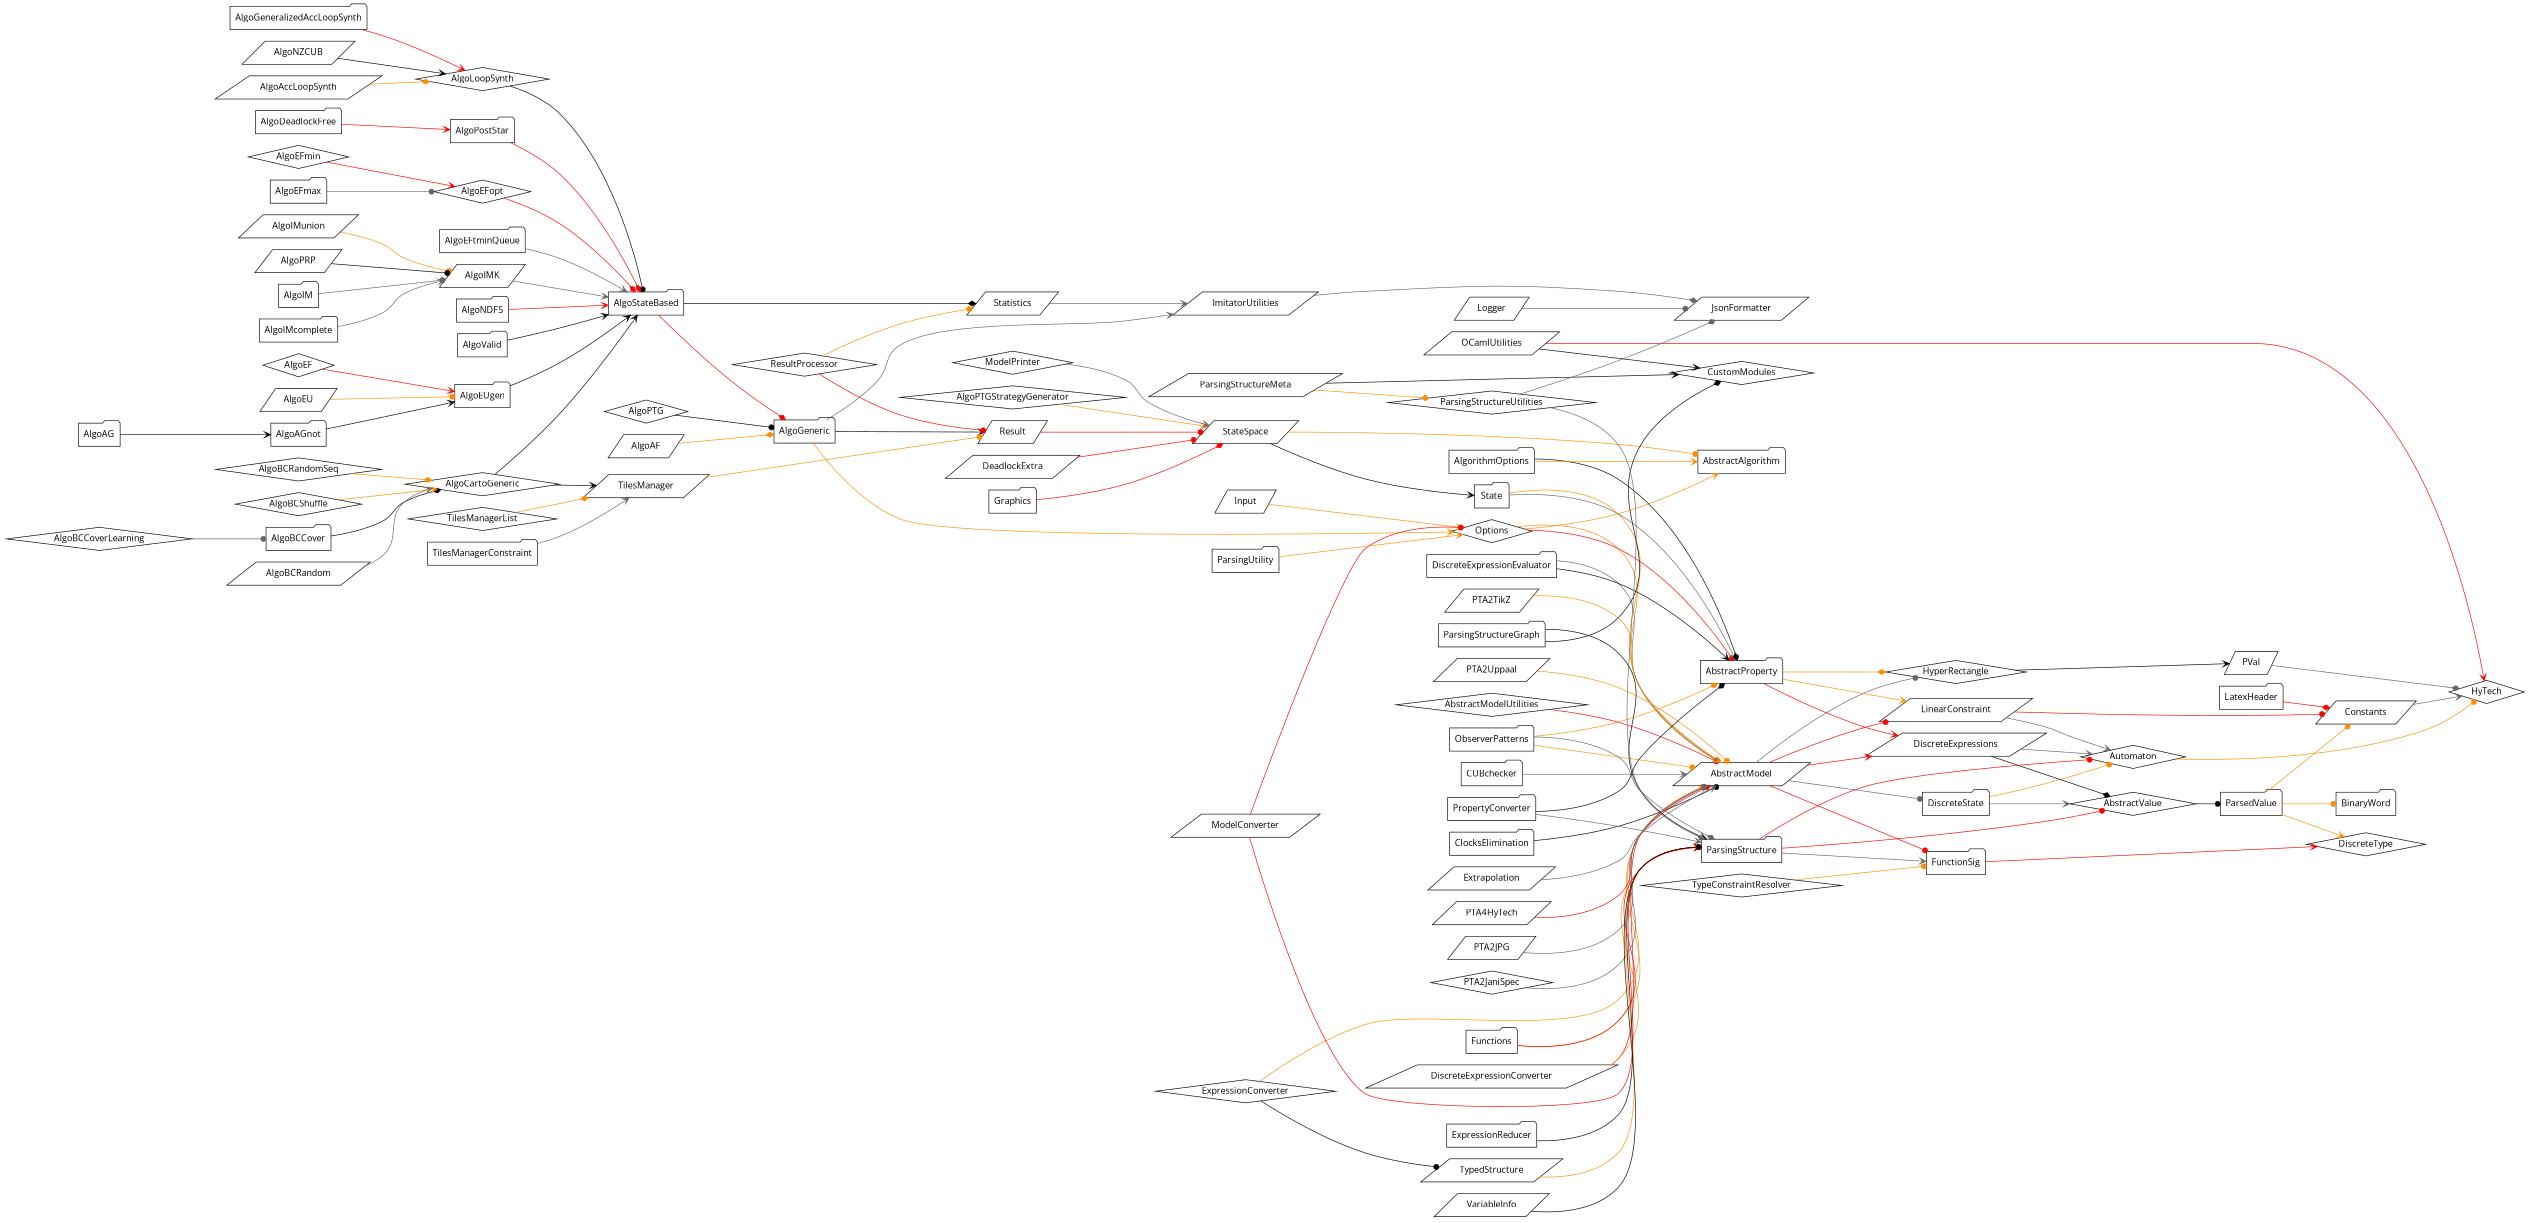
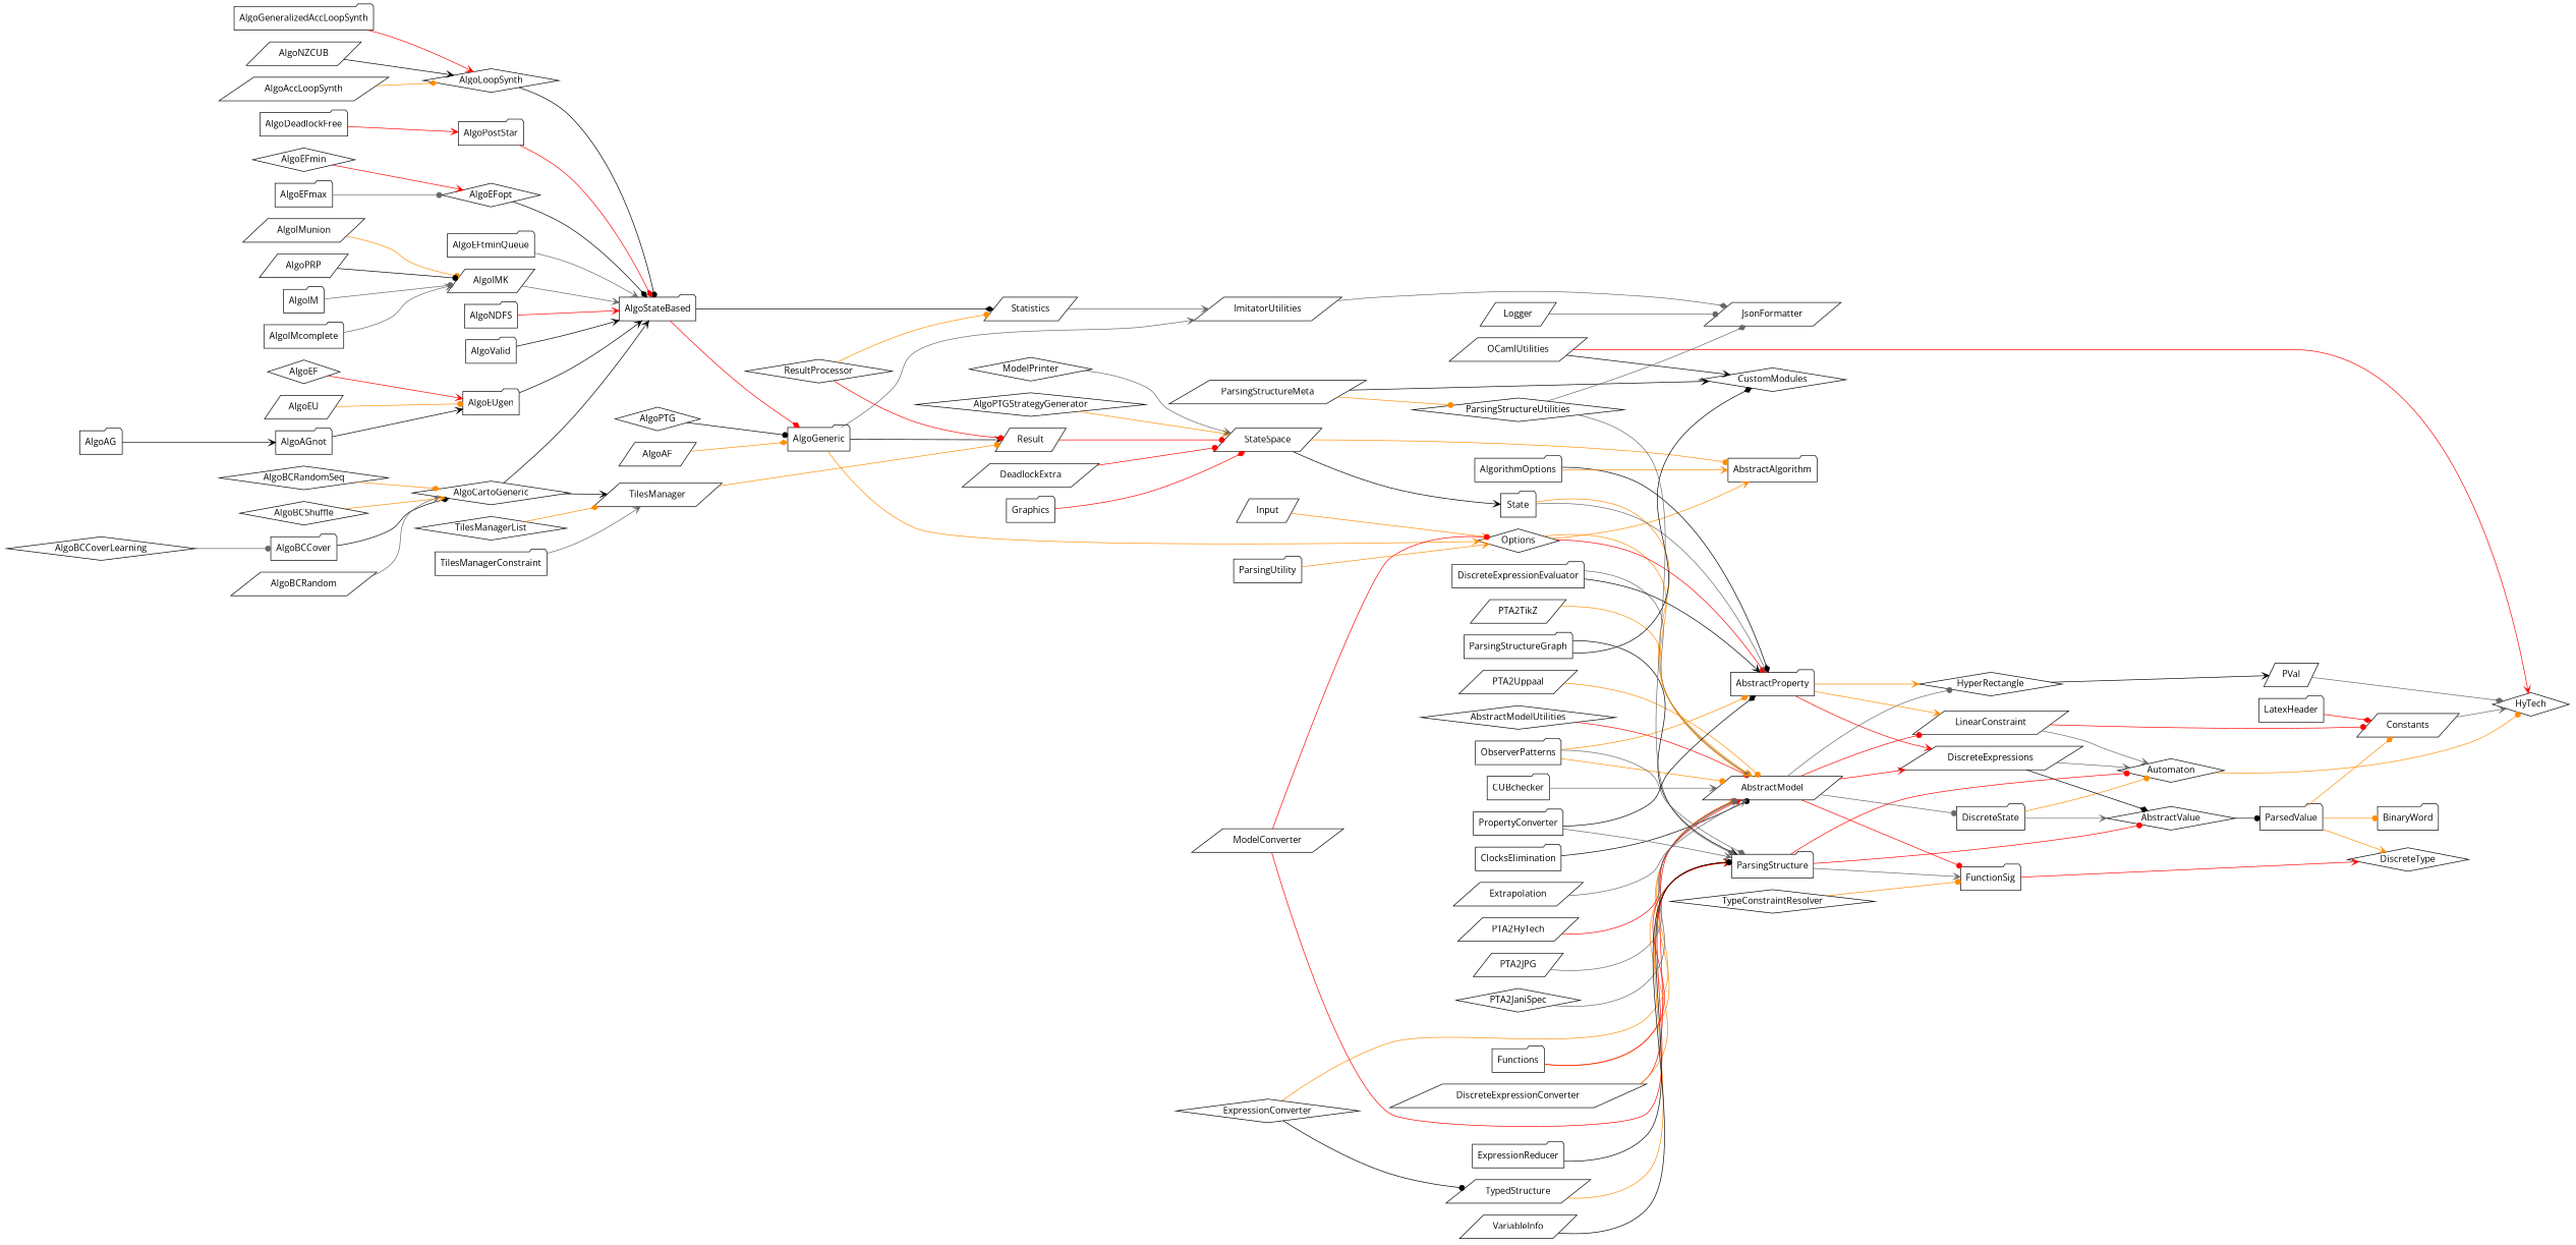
  digraph {
    fontname="Open Sans"
    rankdir=LR
    node [fontname="Open Sans" shape=folder]
    edge [arrowhead=vee color=darkorange fontname="Open Sans"]
    AbstractModel [shape=parallelogram]
    LinearConstraint [shape=parallelogram]
    HyperRectangle [shape=diamond]
    FunctionSig
    DiscreteState
    DiscreteExpressions [shape=parallelogram]
    Automaton [shape=diamond]
    Constants [shape=parallelogram]
    PVal [shape=parallelogram]
    DiscreteType [shape=diamond]
    AbstractValue [shape=diamond]
    n12 [label=HyTech shape=diamond]
    ParsedValue
    BinaryWord
    AbstractModelUtilities [shape=diamond]
    AbstractProperty
    AlgoAF [shape=parallelogram]
    AlgoGeneric
    Result [shape=parallelogram]
    Options [shape=diamond]
    ImitatorUtilities [shape=parallelogram]
    StateSpace [shape=parallelogram]
    AbstractAlgorithm
    JsonFormatter [shape=parallelogram]
    State
    AlgoAG
    AlgoAGnot
    AlgoEUgen
    AlgoStateBased
    Statistics [shape=parallelogram]
    AlgoAccLoopSynth [shape=parallelogram]
    AlgoLoopSynth [shape=diamond]
    AlgoCartoGeneric [shape=diamond]
    AlgoBCCover
    TilesManager [shape=parallelogram]
    AlgoBCCoverLearning [shape=diamond]
    AlgoBCRandom [shape=parallelogram]
    AlgoBCRandomSeq [shape=diamond]
    AlgoBCShuffle [shape=diamond]
    AlgoDeadlockFree
    AlgoPostStar
    AlgoEF [shape=diamond]
    AlgoEFopt [shape=diamond]
    AlgoEFmax
    AlgoEFmin [shape=diamond]
    AlgoEFtminQueue
    AlgoEU [shape=parallelogram]
    AlgoGeneralizedAccLoopSynth
    AlgoIMK [shape=parallelogram]
    AlgoIM
    AlgoIMcomplete
    AlgoIMunion [shape=parallelogram]
    AlgoNDFS
    AlgoNZCUB [shape=parallelogram]
    AlgoPRP [shape=parallelogram]
    AlgoPTG [shape=diamond]
    AlgoPTGStrategyGenerator [shape=diamond]
    AlgoValid
    AlgorithmOptions
    CUBchecker
    ClocksElimination
    DeadlockExtra [shape=parallelogram]
    DiscreteExpressionConverter [shape=parallelogram]
    ParsingStructure
    DiscreteExpressionEvaluator
    ExpressionConverter [shape=diamond]
    TypedStructure [shape=parallelogram]
    ExpressionReducer
    Extrapolation [shape=parallelogram]
    Functions
    Graphics
    Input [shape=parallelogram]
    LatexHeader
    Logger [shape=parallelogram]
    ModelConverter [shape=parallelogram]
    ModelPrinter [shape=diamond]
    OCamlUtilities [shape=parallelogram]
    CustomModules [shape=diamond]
    ObserverPatterns
-   PTA2HyTech [shape=parallelogram label=PTA4HyTech]
+   PTA2HyTech [shape=parallelogram]
    PTA2JPG [shape=parallelogram]
    PTA2JaniSpec [shape=diamond]
    PTA2TikZ [shape=parallelogram]
    PTA2Uppaal [shape=parallelogram]
    ParsingStructureGraph
    ParsingStructureMeta [shape=parallelogram]
    ParsingStructureUtilities [shape=diamond]
    ParsingUtility
    PropertyConverter
    ResultProcessor [shape=diamond]
    TilesManagerConstraint
    TilesManagerList [shape=diamond]
    TypeConstraintResolver [shape=diamond]
    VariableInfo [shape=parallelogram]
    AbstractModel -> LinearConstraint [arrowhead=dot color=red]
    AbstractModel -> HyperRectangle [arrowhead=dot color=gray40]
    AbstractModel -> FunctionSig [arrowhead=dot color=red]
    AbstractModel -> DiscreteState [arrowhead=dot color=gray40]
    AbstractModel -> DiscreteExpressions [color=red]
    LinearConstraint -> Automaton [color=gray40]
    LinearConstraint -> Constants [arrowhead=dot color=red]
    HyperRectangle -> PVal [color=black]
    FunctionSig -> DiscreteType [color=red]
    DiscreteState -> Automaton [arrowhead=dot]
    DiscreteState -> AbstractValue [color=gray40]
    DiscreteExpressions -> Automaton [color=gray40]
    DiscreteExpressions -> AbstractValue [arrowhead=diamond color=black]
    Automaton -> n12 [arrowhead=dot]
    Constants -> n12 [color=gray40]
    PVal -> n12 [arrowhead=diamond color=gray40]
    AbstractValue -> ParsedValue [arrowhead=dot color=black]
    ParsedValue -> Constants [arrowhead=diamond]
    ParsedValue -> DiscreteType
    ParsedValue -> BinaryWord [arrowhead=dot]
    AbstractModelUtilities -> AbstractModel [arrowhead=dot color=red]
    AbstractProperty -> LinearConstraint
-   AbstractProperty -> HyperRectangle [arrowhead=diamond]
+   AbstractProperty -> HyperRectangle
    AbstractProperty -> DiscreteExpressions [color=red]
    AlgoAF -> AlgoGeneric [arrowhead=diamond]
    AlgoGeneric -> Result [color=black]
    AlgoGeneric -> Options
    AlgoGeneric -> ImitatorUtilities [color=gray40]
    Result -> StateSpace [arrowhead=dot color=red]
    Options -> AbstractModel
    Options -> AbstractProperty [arrowhead=dot color=red]
    Options -> AbstractAlgorithm
    ImitatorUtilities -> JsonFormatter [arrowhead=diamond color=gray40]
    StateSpace -> AbstractAlgorithm [arrowhead=dot]
    StateSpace -> State [color=black]
    State -> AbstractModel [arrowhead=diamond]
    State -> AbstractProperty [color=gray40]
    AlgoAG -> AlgoAGnot [color=black]
    AlgoAGnot -> AlgoEUgen [color=black]
    AlgoEUgen -> AlgoStateBased [color=black]
    AlgoStateBased -> AlgoGeneric [arrowhead=diamond color=red]
    AlgoStateBased -> Statistics [arrowhead=diamond color=black]
    Statistics -> ImitatorUtilities [color=gray40]
    AlgoAccLoopSynth -> AlgoLoopSynth [arrowhead=diamond]
    AlgoLoopSynth -> AlgoStateBased [arrowhead=dot color=black]
    AlgoCartoGeneric -> AlgoStateBased [color=black]
    AlgoCartoGeneric -> TilesManager [color=black]
    AlgoBCCover -> AlgoCartoGeneric [arrowhead=diamond color=black]
    TilesManager -> Result [arrowhead=dot]
    AlgoBCCoverLearning -> AlgoBCCover [arrowhead=dot color=gray40]
    AlgoBCRandom -> AlgoCartoGeneric [color=gray40]
    AlgoBCRandomSeq -> AlgoCartoGeneric [arrowhead=diamond]
    AlgoBCShuffle -> AlgoCartoGeneric
    AlgoDeadlockFree -> AlgoPostStar [color=red]
    AlgoPostStar -> AlgoStateBased [arrowhead=diamond color=red]
    AlgoEF -> AlgoEUgen [color=red]
-   AlgoEFopt -> AlgoStateBased [arrowhead=diamond color=red]
+   AlgoEFopt -> AlgoStateBased [arrowhead=diamond color=black]
    AlgoEFmax -> AlgoEFopt [arrowhead=dot color=gray40]
    AlgoEFmin -> AlgoEFopt [color=red]
    AlgoEFtminQueue -> AlgoStateBased [color=gray40]
    AlgoEU -> AlgoEUgen [arrowhead=dot]
    AlgoGeneralizedAccLoopSynth -> AlgoLoopSynth [color=red]
    AlgoIMK -> AlgoStateBased [color=gray40]
    AlgoIM -> AlgoIMK [arrowhead=dot color=gray40]
    AlgoIMcomplete -> AlgoIMK [color=gray40]
    AlgoIMunion -> AlgoIMK [arrowhead=dot]
    AlgoNDFS -> AlgoStateBased [color=red]
    AlgoNZCUB -> AlgoLoopSynth [color=black]
    AlgoPRP -> AlgoIMK [arrowhead=dot color=black]
    AlgoPTG -> AlgoGeneric [arrowhead=dot color=black]
    AlgoPTGStrategyGenerator -> StateSpace
    AlgoValid -> AlgoStateBased [color=black]
    AlgorithmOptions -> AbstractProperty [arrowhead=diamond color=black]
    AlgorithmOptions -> AbstractAlgorithm
    CUBchecker -> AbstractModel [color=gray40]
    ClocksElimination -> AbstractModel [arrowhead=dot color=black]
    DeadlockExtra -> StateSpace [arrowhead=dot color=red]
    DiscreteExpressionConverter -> AbstractModel [arrowhead=dot color=red]
    DiscreteExpressionConverter -> ParsingStructure
    ParsingStructure -> FunctionSig [color=gray40]
    ParsingStructure -> Automaton [arrowhead=dot color=red]
    ParsingStructure -> AbstractValue [arrowhead=dot color=red]
    DiscreteExpressionEvaluator -> AbstractModel [arrowhead=diamond color=gray40]
    DiscreteExpressionEvaluator -> AbstractProperty [color=black]
    ExpressionConverter -> AbstractModel [arrowhead=dot]
    ExpressionConverter -> TypedStructure [arrowhead=dot color=black]
    TypedStructure -> ParsingStructure [arrowhead=diamond]
    ExpressionReducer -> ParsingStructure [color=black]
    Extrapolation -> AbstractModel [color=gray40]
    Functions -> AbstractModel [arrowhead=diamond]
    Functions -> ParsingStructure [color=red]
    Graphics -> StateSpace [arrowhead=diamond color=red]
    Input -> Options
    LatexHeader -> Constants [arrowhead=diamond color=red]
    Logger -> JsonFormatter [arrowhead=dot color=gray40]
    ModelConverter -> Options [arrowhead=dot color=red]
    ModelConverter -> ParsingStructure [arrowhead=dot color=red]
    ModelPrinter -> StateSpace [color=gray40]
    OCamlUtilities -> n12 [color=red]
    OCamlUtilities -> CustomModules [color=black]
    ObserverPatterns -> AbstractModel [arrowhead=dot]
    ObserverPatterns -> AbstractProperty [arrowhead=diamond]
    ObserverPatterns -> ParsingStructure [arrowhead=diamond color=gray40]
    PTA2HyTech -> AbstractModel [arrowhead=diamond color=red]
    PTA2JPG -> AbstractModel [color=gray40]
    PTA2JaniSpec -> AbstractModel [arrowhead=dot color=gray40]
    PTA2TikZ -> AbstractModel
    PTA2Uppaal -> AbstractModel [arrowhead=dot]
    ParsingStructureGraph -> ParsingStructure [color=black]
    ParsingStructureGraph -> CustomModules [arrowhead=diamond color=black]
    ParsingStructureMeta -> CustomModules [color=black]
    ParsingStructureMeta -> ParsingStructureUtilities [arrowhead=dot]
    ParsingStructureUtilities -> JsonFormatter [arrowhead=diamond color=gray40]
    ParsingStructureUtilities -> ParsingStructure [arrowhead=diamond color=gray40]
    ParsingUtility -> Options
    PropertyConverter -> AbstractProperty [arrowhead=diamond color=black]
    PropertyConverter -> ParsingStructure [color=gray40]
    ResultProcessor -> Result [arrowhead=dot color=red]
    ResultProcessor -> Statistics [arrowhead=dot]
    TilesManagerConstraint -> TilesManager [color=gray40]
    TilesManagerList -> TilesManager [arrowhead=diamond]
    TypeConstraintResolver -> FunctionSig [arrowhead=dot]
    VariableInfo -> ParsingStructure [arrowhead=dot color=black]
  }
